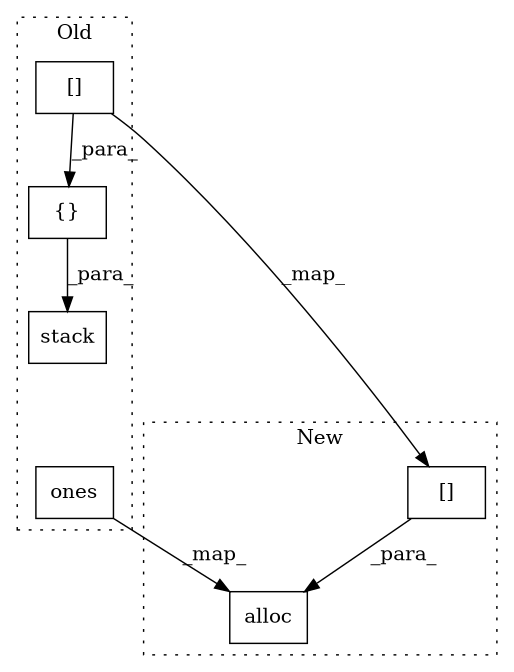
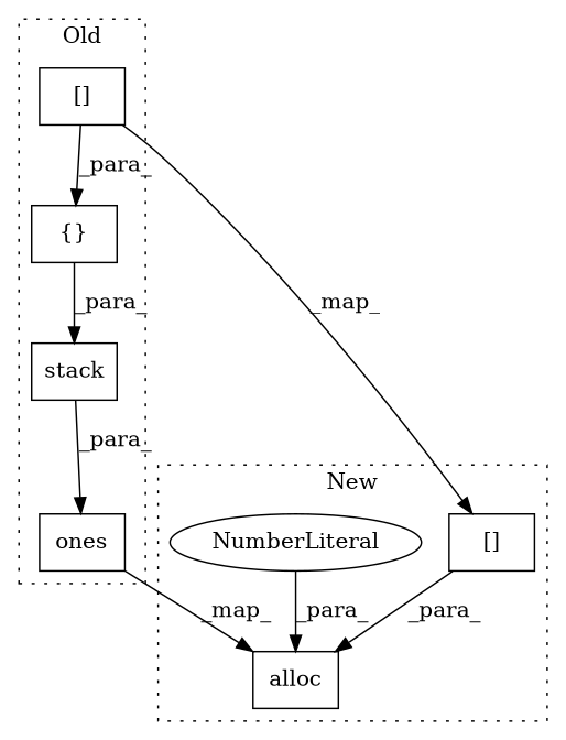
  digraph {
    node [a=32 l="6,1" shape=box]
    n1 [label=stack s="6901,6928"]
    n2 [a=4 l="1,1" label="{}" s="6916,6927"]
    n3 [a=2 l="8,1" label="[]" s="6917,6926"]
    n4 [l="5,1" label=ones s="6882,6929"]
    n5 [label=alloc s="6870,6890"]
    n6 [a=2 l="8,1" label="[]" s="6880,6889"]
+   n7 [a=34 l=3 label=NumberLiteral s=6876 shape=ellipse]
    subgraph cluster_1 {
      label=Old
      style=dotted
      n1
      n2
      n3
      n4
    }
    subgraph cluster_2 {
      label=New
      style=dotted
      n5
      n6
+     n7
    }
+   n1 -> n4 [label=_para_]
    n2 -> n1 [label=_para_]
    n3 -> n2 [label=_para_]
    n3 -> n6 [label=_map_]
    n4 -> n5 [label=_map_]
    n6 -> n5 [label=_para_]
+   n7 -> n5 [label=_para_]
  }
